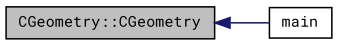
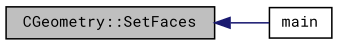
  digraph {
    rankdir=LR
    fontname="Roboto Mono"
    node [color=black fontname="Roboto Mono" fontsize=10 shape=record style=filled]
-   n1 [fillcolor=grey75 fontcolor=black height=0.2 label="CGeometry::CGeometry" width=0.4]
+   n1 [fillcolor=grey75 fontcolor=black height=0.2 label="CGeometry::SetFaces" width=0.4]
    n2 [fillcolor=white height=0.2 label=main width=0.4]
    n1 -> n2 [color=midnightblue dir=back fontname="Roboto Mono" fontsize=10 labelfontname=Helvetica labelfontsize=10 style=solid]
  }
